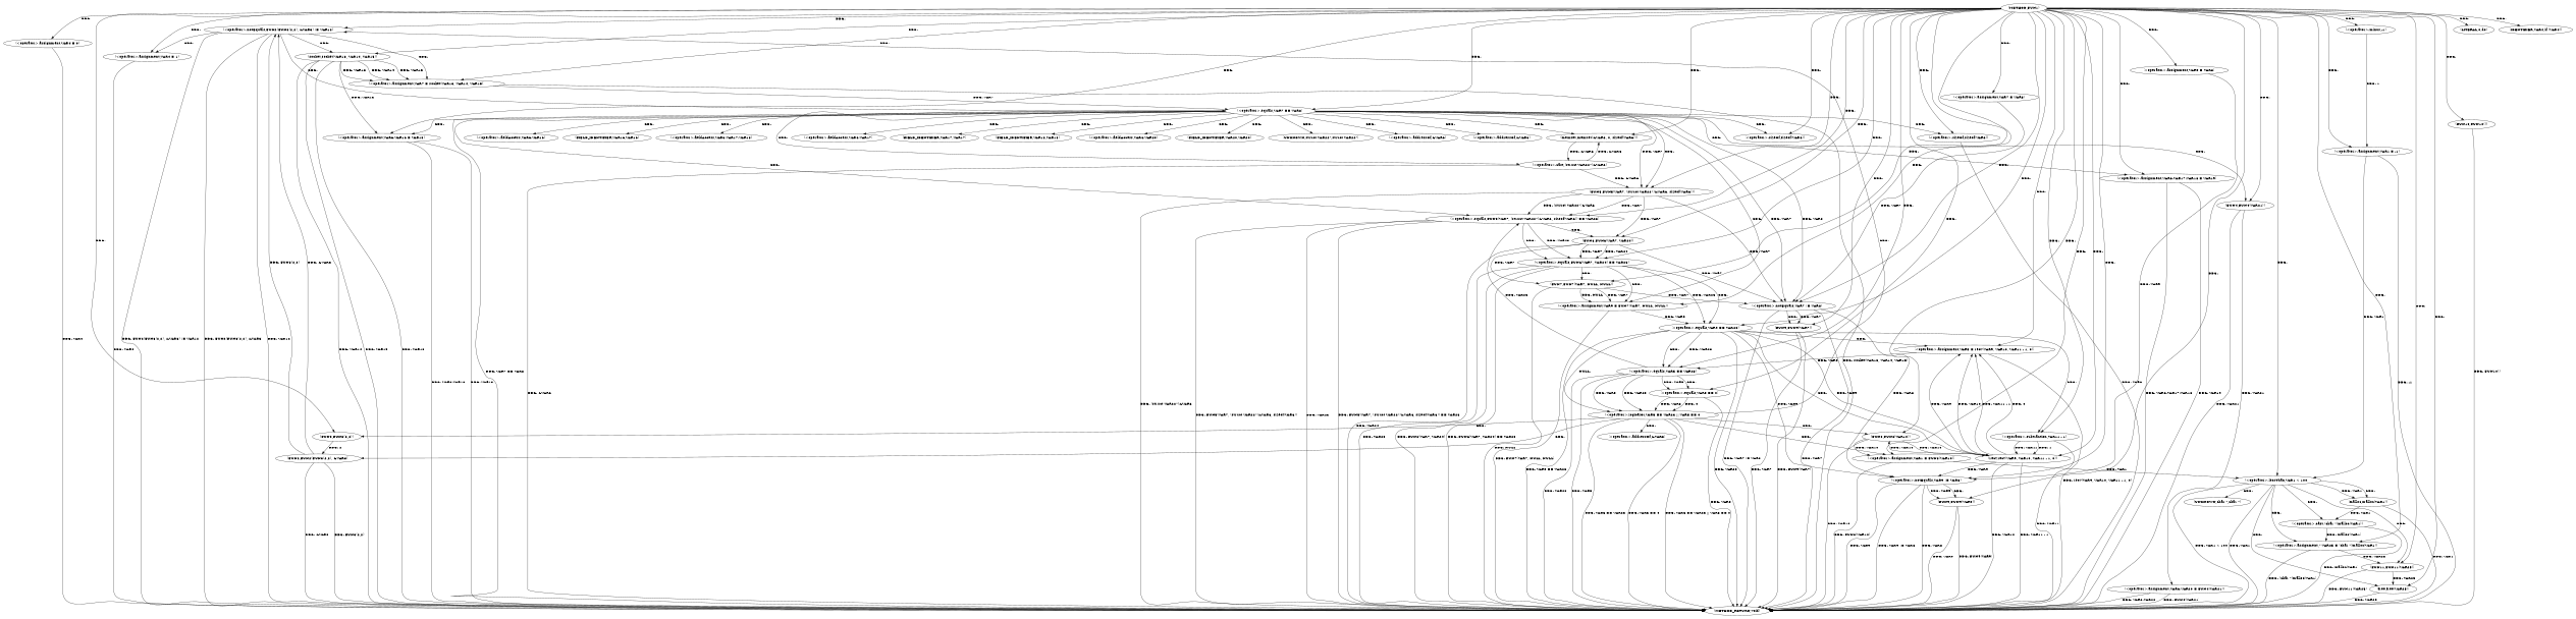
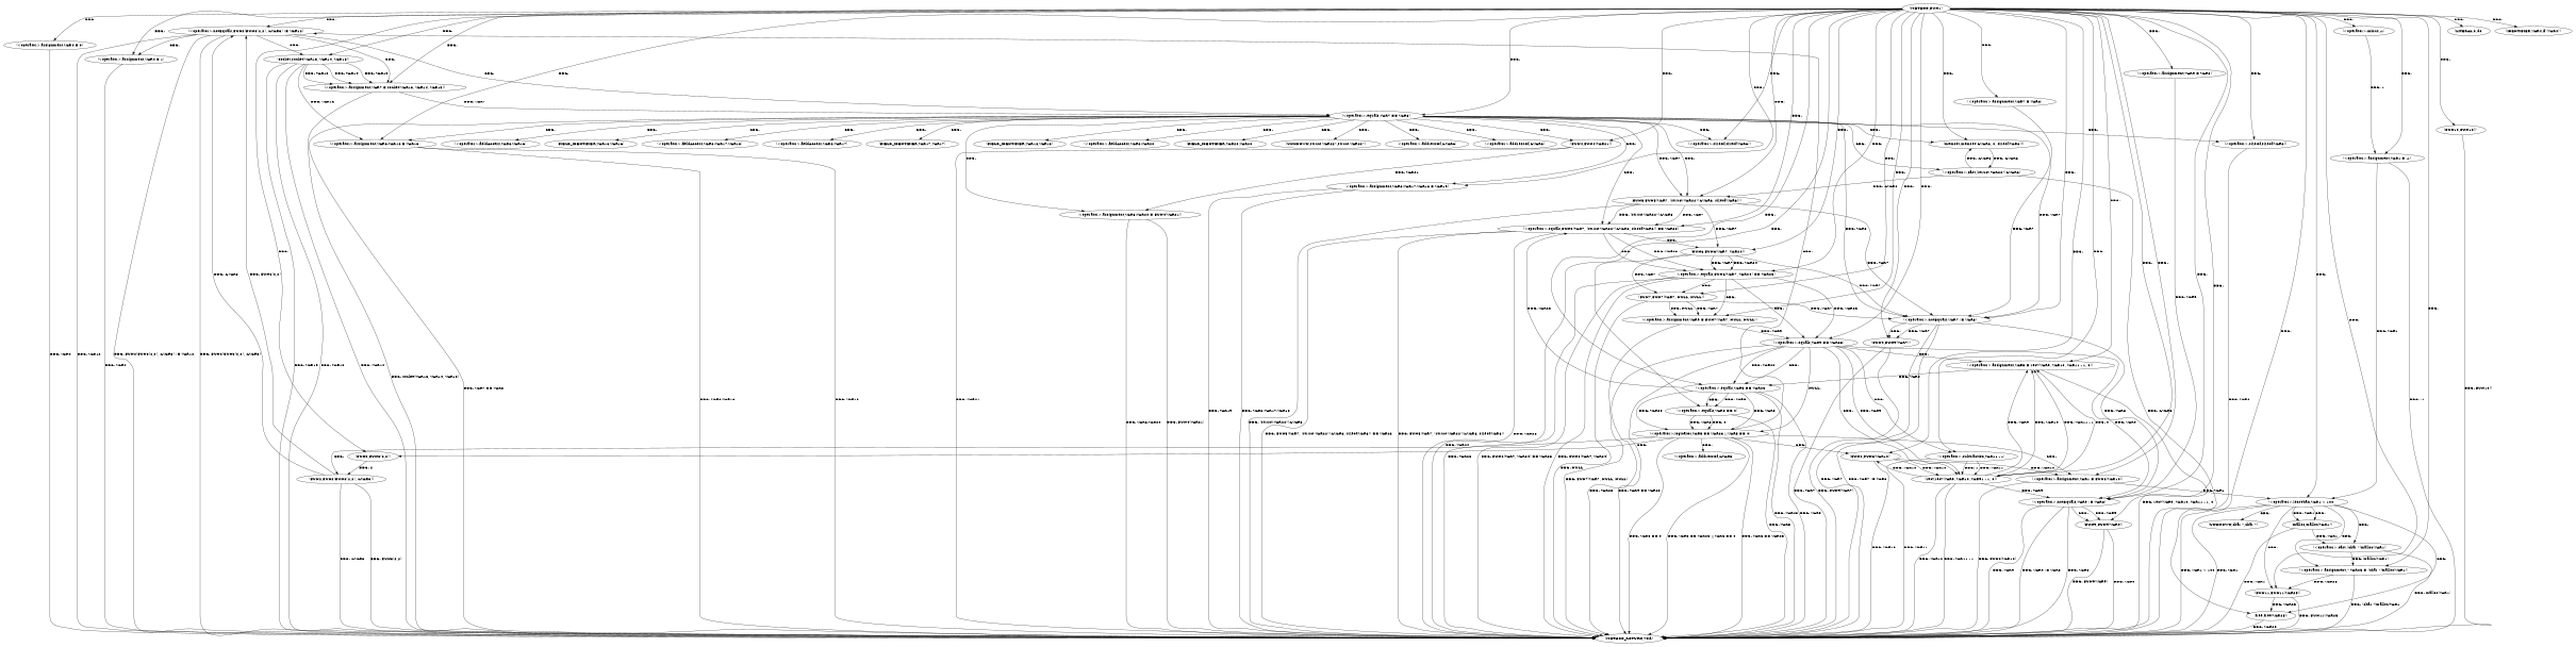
  digraph {
    n1 [label="(METHOD,FUN1)"]
    n2 [label="(<operator>.assignment,VAR1 = -1)"]
    n3 [label="(<operator>.minus,-1)"]
    n4 [label="(<operator>.assignment,VAR4 = 0)"]
    n5 [label="(<operator>.assignment,VAR7 = VAR8)"]
    n6 [label="(<operator>.assignment,VAR9 = VAR8)"]
    n7 [label="(<operator>.notEquals,FUN2(FUN3(2,2), &VAR3) != VAR12)"]
    n8 [label="(FUN3,FUN3(2,2))"]
    n9 [label="(<operator>.assignment,VAR4 = 1)"]
    n10 [label="(<operator>.assignment,VAR7 = socket(VAR13, VAR14, VAR15))"]
    n11 [label="(socket,socket(VAR13, VAR14, VAR15))"]
    n12 [label="(<operator>.equals,VAR7 == VAR8)"]
    n13 [label="(memset,memset(&VAR6, 0, sizeof(VAR6)))"]
    n14 [label="(<operator>.sizeOf,sizeof(VAR6))"]
    n15 [label="(<operator>.assignment,VAR6.VAR16 = VAR13)"]
    n16 [label="(<operator>.assignment,VAR6.VAR17.VAR18 = VAR19)"]
    n17 [label="(FUN4,FUN4(VAR21))"]
    n18 [label="(<operator>.equals,FUN5(VAR7, (struct VAR22*)&VAR6, sizeof(VAR6)) == VAR23)"]
    n19 [label="(FUN5,FUN5(VAR7, (struct VAR22*)&VAR6, sizeof(VAR6)))"]
    n20 [label="(<operator>.sizeOf,sizeof(VAR6))"]
    n21 [label="(<operator>.equals,FUN6(VAR7, VAR24) == VAR23)"]
    n22 [label="(FUN6,FUN6(VAR7, VAR24))"]
    n23 [label="(<operator>.assignment,VAR9 = FUN7(VAR7, NULL, NULL))"]
    n24 [label="(FUN7,FUN7(VAR7, NULL, NULL))"]
    n25 [label="(<operator>.equals,VAR9 == VAR23)"]
    n26 [label="(<operator>.assignment,VAR5 = recv(VAR9, VAR10, VAR11 - 1, 0))"]
-   n27 [label="(recv,recv(VAR9, VAR10, VAR11 - 1, 0))"]
+   n27 [label="(recv,recv(VAR9, VAR10, VAR91 - 1, 0))"]
    n28 [label="(<operator>.subtraction,VAR11 - 1)"]
    n29 [label="(<operator>.equals,VAR5 == VAR23)"]
    n30 [label="(<operator>.equals,VAR5 == 0)"]
    n31 [label="(<operator>.assignment,VAR1 = FUN8(VAR10))"]
    n32 [label="(FUN8,FUN8(VAR10))"]
    n33 [label="(LITERAL,0,do)"]
    n34 [label="(<operator>.notEquals,VAR7 != VAR8)"]
    n35 [label="(FUN9,FUN9(VAR7))"]
    n36 [label="(<operator>.notEquals,VAR9 != VAR8)"]
    n37 [label="(FUN9,FUN9(VAR9))"]
    n38 [label="(IDENTIFIER,VAR4,if (VAR4))"]
    n39 [label="(FUN10,FUN10())"]
    n40 [label="(<operator>.lessThan,VAR1 < 100)"]
    n41 [label="(<operator>.assignment,* VAR25 = (char *)malloc(VAR1))"]
    n42 [label="(FUN11,FUN11(VAR25))"]
    n43 [label="(free,free(VAR25))"]
    n44 [label="(METHOD_RETURN,void)"]
    n45 [label="(FUN2,FUN2(FUN3(2,2), &VAR3))"]
    n46 [label="(<operator>.assignment,VAR6.VAR20 = FUN4(VAR21))"]
    n47 [label="(<operator>.cast,(struct VAR22*)&VAR6)"]
    n48 [label="(<operator>.addressOf,&VAR6)"]
    n49 [label="(<operator>.fieldAccess,VAR6.VAR16)"]
    n50 [label="(FIELD_IDENTIFIER,VAR16,VAR16)"]
    n51 [label="(<operator>.fieldAccess,VAR6.VAR17.VAR18)"]
    n52 [label="(<operator>.fieldAccess,VAR6.VAR17)"]
    n53 [label="(FIELD_IDENTIFIER,VAR17,VAR17)"]
    n54 [label="(FIELD_IDENTIFIER,VAR18,VAR18)"]
    n55 [label="(<operator>.fieldAccess,VAR6.VAR20)"]
    n56 [label="(FIELD_IDENTIFIER,VAR20,VAR20)"]
    n57 [label="(UNKNOWN,struct VAR22*,struct VAR22*)"]
    n58 [label="(<operator>.addressOf,&VAR6)"]
    n59 [label="(<operator>.logicalOr,VAR5 == VAR23 || VAR5 == 0)"]
    n60 [label="(malloc,malloc(VAR1))"]
    n61 [label="(<operator>.cast,(char *)malloc(VAR1))"]
    n62 [label="(UNKNOWN,char *,char *)"]
    n63 [label="(<operator>.addressOf,&VAR3)"]
    n1 -> n2 [label="DDG: "]
    n1 -> n3 [label="DDG: "]
    n1 -> n4 [label="DDG: "]
    n1 -> n5 [label="DDG: "]
    n1 -> n6 [label="DDG: "]
    n1 -> n7 [label="DDG: "]
    n1 -> n8 [label="DDG: "]
    n1 -> n9 [label="DDG: "]
    n1 -> n10 [label="DDG: "]
    n1 -> n11 [label="DDG: "]
    n1 -> n12 [label="DDG: "]
    n1 -> n13 [label="DDG: "]
    n1 -> n14 [label="DDG: "]
    n1 -> n15 [label="DDG: "]
    n1 -> n16 [label="DDG: "]
    n1 -> n17 [label="DDG: "]
    n1 -> n18 [label="DDG: "]
    n1 -> n19 [label="DDG: "]
    n1 -> n20 [label="DDG: "]
    n1 -> n21 [label="DDG: "]
    n1 -> n22 [label="DDG: "]
    n1 -> n23 [label="DDG: "]
    n1 -> n24 [label="DDG: "]
    n1 -> n25 [label="DDG: "]
    n1 -> n26 [label="DDG: "]
    n1 -> n27 [label="DDG: "]
    n1 -> n28 [label="DDG: "]
    n1 -> n29 [label="DDG: "]
    n1 -> n30 [label="DDG: "]
    n1 -> n31 [label="DDG: "]
    n1 -> n32 [label="DDG: "]
    n1 -> n33 [label="DDG: "]
    n1 -> n34 [label="DDG: "]
    n1 -> n35 [label="DDG: "]
    n1 -> n36 [label="DDG: "]
    n1 -> n37 [label="DDG: "]
    n1 -> n38 [label="DDG: "]
    n1 -> n39 [label="DDG: "]
    n1 -> n40 [label="DDG: "]
    n1 -> n41 [label="DDG: "]
    n1 -> n42 [label="DDG: "]
    n1 -> n43 [label="DDG: "]
    n2 -> n40 [label="DDG: VAR1"]
    n2 -> n44 [label="DDG: -1"]
    n3 -> n2 [label="DDG: 1"]
    n4 -> n44 [label="DDG: VAR4"]
    n5 -> n34 [label="DDG: VAR7"]
    n6 -> n36 [label="DDG: VAR9"]
    n7 -> n9 [label="CDG: "]
    n7 -> n10 [label="CDG: "]
    n7 -> n11 [label="CDG: "]
    n7 -> n12 [label="CDG: "]
    n7 -> n44 [label="DDG: VAR12"]
    n7 -> n44 [label="DDG: FUN2(FUN3(2,2), &VAR3) != VAR12"]
    n7 -> n44 [label="DDG: FUN2(FUN3(2,2), &VAR3)"]
    n8 -> n45 [label="DDG: 2"]
    n9 -> n44 [label="DDG: VAR4"]
    n10 -> n12 [label="DDG: VAR7"]
    n10 -> n44 [label="DDG: socket(VAR13, VAR14, VAR15)"]
    n11 -> n10 [label="DDG: VAR13"]
    n11 -> n10 [label="DDG: VAR14"]
    n11 -> n10 [label="DDG: VAR15"]
    n11 -> n15 [label="DDG: VAR13"]
    n11 -> n44 [label="DDG: VAR14"]
    n11 -> n44 [label="DDG: VAR15"]
    n11 -> n44 [label="DDG: VAR13"]
    n12 -> n13 [label="CDG: "]
    n12 -> n14 [label="CDG: "]
    n12 -> n15 [label="CDG: "]
    n12 -> n16 [label="CDG: "]
    n12 -> n17 [label="CDG: "]
    n12 -> n18 [label="CDG: "]
    n12 -> n19 [label="DDG: VAR7"]
    n12 -> n19 [label="CDG: "]
    n12 -> n20 [label="CDG: "]
    n12 -> n34 [label="DDG: VAR7"]
    n12 -> n34 [label="DDG: VAR8"]
    n12 -> n44 [label="DDG: VAR7 == VAR8"]
-   n12 -> n23 [label="CDG: "]
+   n12 -> n46 [label="CDG: "]
    n12 -> n47 [label="CDG: "]
    n12 -> n48 [label="CDG: "]
    n12 -> n49 [label="CDG: "]
    n12 -> n50 [label="CDG: "]
    n12 -> n51 [label="CDG: "]
    n12 -> n52 [label="CDG: "]
    n12 -> n53 [label="CDG: "]
    n12 -> n54 [label="CDG: "]
    n12 -> n55 [label="CDG: "]
    n12 -> n56 [label="CDG: "]
    n12 -> n57 [label="CDG: "]
    n12 -> n58 [label="CDG: "]
    n13 -> n47 [label="DDG: &VAR6"]
    n15 -> n44 [label="DDG: VAR6.VAR16"]
    n15 -> n44 [label="DDG: VAR13"]
    n16 -> n44 [label="DDG: VAR6.VAR17.VAR18"]
    n16 -> n44 [label="DDG: VAR19"]
    n17 -> n44 [label="DDG: VAR21"]
    n17 -> n46 [label="DDG: VAR21"]
    n18 -> n21 [label="DDG: VAR23"]
    n18 -> n21 [label="CDG: "]
    n18 -> n22 [label="CDG: "]
    n18 -> n44 [label="DDG: FUN5(VAR7, (struct VAR22*)&VAR6, sizeof(VAR6))"]
    n18 -> n44 [label="DDG: VAR23"]
    n18 -> n44 [label="DDG: FUN5(VAR7, (struct VAR22*)&VAR6, sizeof(VAR6)) == VAR23"]
    n19 -> n18 [label="DDG: VAR7"]
    n19 -> n18 [label="DDG: (struct VAR22*)&VAR6"]
    n19 -> n22 [label="DDG: VAR7"]
    n19 -> n34 [label="DDG: VAR7"]
    n19 -> n44 [label="DDG: (struct VAR22*)&VAR6"]
    n20 -> n44 [label="DDG: VAR6"]
    n21 -> n23 [label="CDG: "]
    n21 -> n24 [label="CDG: "]
    n21 -> n25 [label="DDG: VAR23"]
    n21 -> n25 [label="CDG: "]
    n21 -> n44 [label="DDG: VAR23"]
    n21 -> n44 [label="DDG: FUN6(VAR7, VAR24) == VAR23"]
    n21 -> n44 [label="DDG: FUN6(VAR7, VAR24)"]
    n22 -> n21 [label="DDG: VAR7"]
    n22 -> n21 [label="DDG: VAR24"]
    n22 -> n24 [label="DDG: VAR7"]
    n22 -> n34 [label="DDG: VAR7"]
    n22 -> n44 [label="DDG: VAR24"]
    n23 -> n25 [label="DDG: VAR9"]
    n23 -> n44 [label="DDG: FUN7(VAR7, NULL, NULL)"]
    n24 -> n23 [label="DDG: VAR7"]
    n24 -> n23 [label="DDG: NULL"]
    n24 -> n34 [label="DDG: VAR7"]
    n24 -> n44 [label="DDG: NULL"]
    n25 -> n26 [label="CDG: "]
    n25 -> n27 [label="DDG: VAR9"]
    n25 -> n27 [label="CDG: "]
    n25 -> n28 [label="CDG: "]
    n25 -> n29 [label="DDG: VAR23"]
    n25 -> n29 [label="CDG: "]
    n25 -> n36 [label="DDG: VAR9"]
    n25 -> n44 [label="DDG: VAR23"]
    n25 -> n44 [label="DDG: VAR9 == VAR23"]
    n25 -> n59 [label="NULL: "]
    n26 -> n29 [label="DDG: VAR5"]
    n26 -> n44 [label="DDG: recv(VAR9, VAR10, VAR11 - 1, 0)"]
    n27 -> n26 [label="DDG: VAR9"]
    n27 -> n26 [label="DDG: VAR10"]
    n27 -> n26 [label="DDG: VAR11 - 1"]
    n27 -> n26 [label="DDG: 0"]
    n27 -> n32 [label="DDG: VAR10"]
    n27 -> n36 [label="DDG: VAR9"]
    n27 -> n44 [label="DDG: VAR11 - 1"]
    n27 -> n44 [label="DDG: VAR10"]
    n28 -> n27 [label="DDG: VAR11"]
    n28 -> n27 [label="DDG: 1"]
    n28 -> n44 [label="DDG: VAR11"]
    n29 -> n18 [label="DDG: VAR23"]
    n29 -> n30 [label="DDG: VAR5"]
    n29 -> n30 [label="CDG: "]
    n29 -> n44 [label="DDG: VAR23"]
    n29 -> n44 [label="DDG: VAR5"]
    n29 -> n59 [label="DDG: VAR5"]
    n29 -> n59 [label="DDG: VAR23"]
    n30 -> n44 [label="DDG: VAR5"]
    n30 -> n59 [label="DDG: VAR5"]
    n30 -> n59 [label="DDG: 0"]
    n31 -> n40 [label="DDG: VAR1"]
    n31 -> n44 [label="DDG: FUN8(VAR10)"]
    n32 -> n27 [label="DDG: VAR10"]
    n32 -> n31 [label="DDG: VAR10"]
    n32 -> n44 [label="DDG: VAR10"]
    n34 -> n35 [label="DDG: VAR7"]
    n34 -> n35 [label="CDG: "]
    n34 -> n36 [label="DDG: VAR8"]
    n34 -> n44 [label="DDG: VAR7"]
    n34 -> n44 [label="DDG: VAR7 != VAR8"]
    n35 -> n44 [label="DDG: VAR7"]
    n35 -> n44 [label="DDG: FUN9(VAR7)"]
    n36 -> n37 [label="DDG: VAR9"]
    n36 -> n37 [label="CDG: "]
    n36 -> n44 [label="DDG: VAR9"]
    n36 -> n44 [label="DDG: VAR9 != VAR8"]
    n36 -> n44 [label="DDG: VAR8"]
    n37 -> n44 [label="DDG: FUN9(VAR9)"]
    n37 -> n44 [label="DDG: VAR9"]
    n39 -> n44 [label="DDG: FUN10()"]
    n40 -> n41 [label="CDG: "]
    n40 -> n42 [label="CDG: "]
    n40 -> n43 [label="CDG: "]
    n40 -> n44 [label="DDG: VAR1"]
    n40 -> n44 [label="DDG: VAR1 < 100"]
    n40 -> n60 [label="DDG: VAR1"]
    n40 -> n60 [label="CDG: "]
    n40 -> n61 [label="CDG: "]
    n40 -> n62 [label="CDG: "]
    n41 -> n42 [label="DDG: VAR25"]
    n41 -> n44 [label="DDG: (char *)malloc(VAR1)"]
    n42 -> n43 [label="DDG: VAR25"]
    n42 -> n44 [label="DDG: FUN11(VAR25)"]
    n43 -> n44 [label="DDG: VAR25"]
    n45 -> n7 [label="DDG: FUN3(2,2)"]
    n45 -> n7 [label="DDG: &VAR3"]
    n45 -> n44 [label="DDG: &VAR3"]
    n45 -> n44 [label="DDG: FUN3(2,2)"]
    n46 -> n44 [label="DDG: VAR6.VAR20"]
    n46 -> n44 [label="DDG: FUN4(VAR21)"]
    n47 -> n13 [label="DDG: &VAR6"]
    n47 -> n19 [label="DDG: &VAR6"]
    n47 -> n44 [label="DDG: &VAR6"]
    n59 -> n7 [label="CDG: "]
    n59 -> n8 [label="CDG: "]
    n59 -> n31 [label="CDG: "]
    n59 -> n32 [label="CDG: "]
    n59 -> n44 [label="DDG: VAR5 == 0"]
    n59 -> n44 [label="DDG: VAR5 == VAR23 || VAR5 == 0"]
    n59 -> n44 [label="DDG: VAR5 == VAR23"]
    n59 -> n45 [label="CDG: "]
    n59 -> n63 [label="CDG: "]
    n60 -> n44 [label="DDG: VAR1"]
    n60 -> n61 [label="DDG: VAR1"]
    n61 -> n41 [label="DDG: malloc(VAR1)"]
    n61 -> n44 [label="DDG: malloc(VAR1)"]
  }
